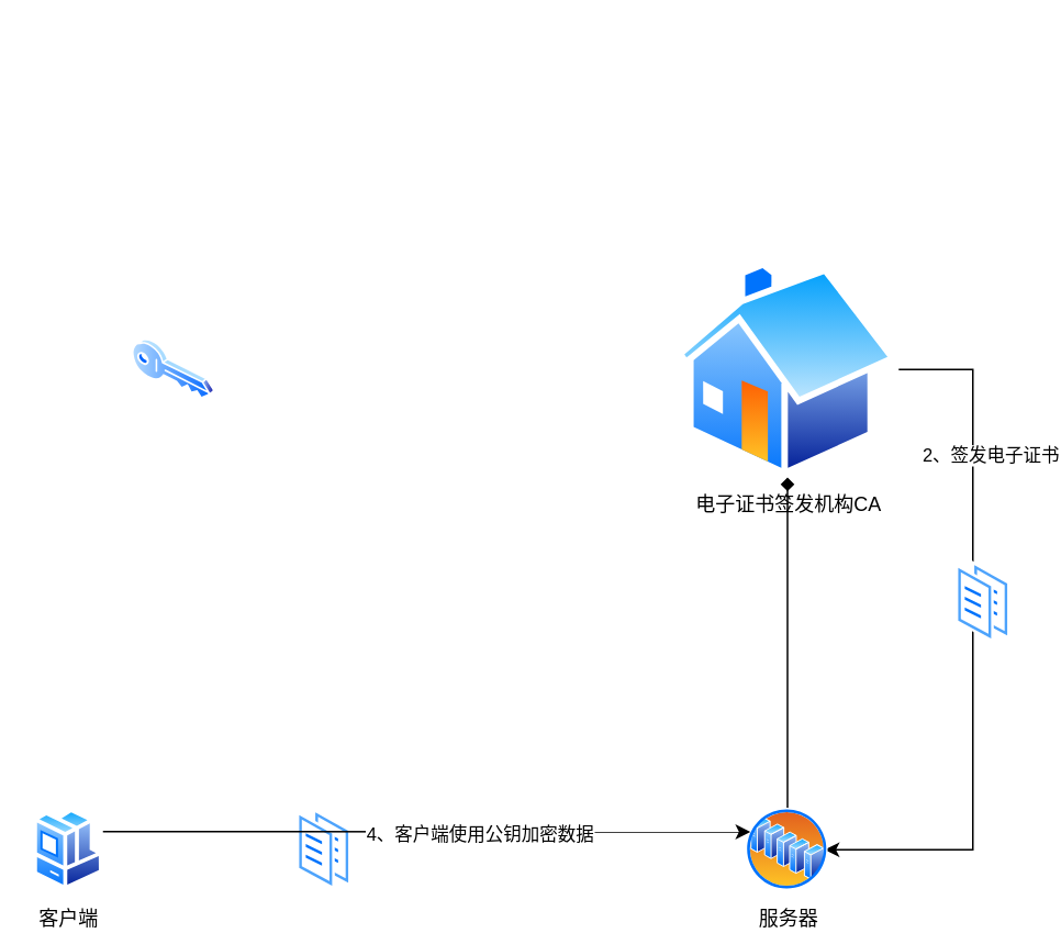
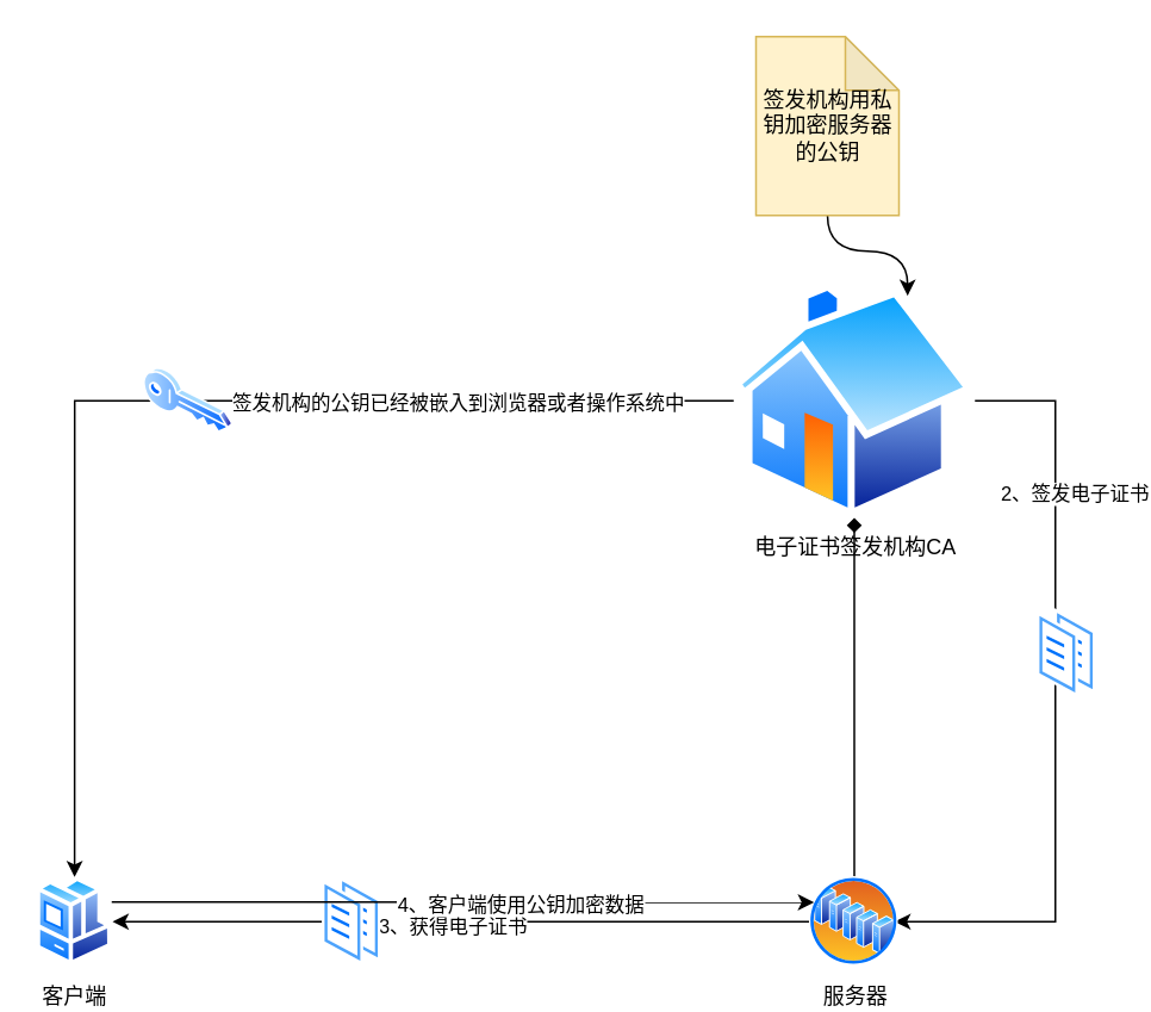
  <mxCell id="0" />
  <mxCell id="1" parent="0" />
  <mxCell id="2" style="edgeStyle=orthogonalEdgeStyle;rounded=0;orthogonalLoop=1;jettySize=auto;html=1;" edge="1" parent="1" source="6"><mxGeometry relative="1" as="geometry"><mxPoint x="500" y="515" as="targetPoint" /><Array as="points"><mxPoint x="590" y="224" /><mxPoint x="590" y="515" /><mxPoint x="500" y="515" /></Array></mxGeometry></mxCell>
  <mxCell id="3" value="2、签发电子证书" style="edgeLabel;html=1;align=center;verticalAlign=middle;resizable=0;points=[];" vertex="1" connectable="0" parent="2"><mxGeometry x="-0.23" y="-1" relative="1" as="geometry"><mxPoint x="11" y="-67" as="offset" /></mxGeometry></mxCell>
+ <mxCell id="4" style="edgeStyle=orthogonalEdgeStyle;rounded=0;orthogonalLoop=1;jettySize=auto;html=1;entryX=0.5;entryY=0;entryDx=0;entryDy=0;" edge="1" parent="1" source="6" target="14"><mxGeometry relative="1" as="geometry" /></mxCell>
+ <mxCell id="5" value="签发机构的公钥已经被嵌入到浏览器或者操作系统中" style="edgeLabel;html=1;align=center;verticalAlign=middle;resizable=0;points=[];" vertex="1" connectable="0" parent="4"><mxGeometry x="-0.512" y="1" relative="1" as="geometry"><mxPoint as="offset" /></mxGeometry></mxCell>
  <mxCell id="6" value="电子证书签发机构CA" style="aspect=fixed;perimeter=ellipsePerimeter;html=1;align=center;shadow=0;dashed=0;spacingTop=3;image;image=img/lib/active_directory/home.svg;" vertex="1" parent="1"><mxGeometry x="410" y="158.2" width="135" height="130.95" as="geometry" /></mxCell>
  <mxCell id="7" style="edgeStyle=orthogonalEdgeStyle;rounded=0;orthogonalLoop=1;jettySize=auto;html=1;exitX=0.5;exitY=0;exitDx=0;exitDy=0;entryX=0.5;entryY=1;entryDx=0;entryDy=0;endArrow=diamond;" edge="1" parent="1" source="10" target="6"><mxGeometry relative="1" as="geometry" /></mxCell>
+ <mxCell id="8" style="edgeStyle=orthogonalEdgeStyle;rounded=0;orthogonalLoop=1;jettySize=auto;html=1;entryX=1;entryY=0.5;entryDx=0;entryDy=0;" edge="1" parent="1" source="10" target="14"><mxGeometry relative="1" as="geometry" /></mxCell>
+ <mxCell id="9" value="3、获得电子证书" style="edgeLabel;html=1;align=center;verticalAlign=middle;resizable=0;points=[];" vertex="1" connectable="0" parent="8"><mxGeometry x="0.028" y="2" relative="1" as="geometry"><mxPoint as="offset" /></mxGeometry></mxCell>
  <mxCell id="10" value="服务器" style="aspect=fixed;perimeter=ellipsePerimeter;html=1;align=center;shadow=0;dashed=0;spacingTop=3;image;image=img/lib/active_directory/server_farm.svg;" vertex="1" parent="1"><mxGeometry x="452.5" y="490" width="50" height="50" as="geometry" /></mxCell>
  <mxCell id="11" value="" style="aspect=fixed;perimeter=ellipsePerimeter;html=1;align=center;shadow=0;dashed=0;spacingTop=3;image;image=img/lib/active_directory/documents.svg;" vertex="1" parent="1"><mxGeometry x="180" y="490" width="33" height="50" as="geometry" /></mxCell>
  <mxCell id="12" style="rounded=0;orthogonalLoop=1;jettySize=auto;html=1;entryX=0;entryY=0.25;entryDx=0;entryDy=0;" edge="1" parent="1" target="10"><mxGeometry relative="1" as="geometry"><mxPoint x="62" y="504" as="sourcePoint" /></mxGeometry></mxCell>
  <mxCell id="13" value="4、客户端使用公钥加密数据" style="edgeLabel;html=1;align=center;verticalAlign=middle;resizable=0;points=[];" vertex="1" connectable="0" parent="12"><mxGeometry x="0.166" y="-1" relative="1" as="geometry"><mxPoint as="offset" /></mxGeometry></mxCell>
  <mxCell id="14" value="客户端" style="aspect=fixed;perimeter=ellipsePerimeter;html=1;align=center;shadow=0;dashed=0;spacingTop=3;image;image=img/lib/active_directory/workstation_client.svg;" vertex="1" parent="1"><mxGeometry x="20" y="490" width="42.5" height="50" as="geometry" /></mxCell>
  <mxCell id="15" value="" style="aspect=fixed;perimeter=ellipsePerimeter;html=1;align=center;shadow=0;dashed=0;spacingTop=3;image;image=img/lib/active_directory/documents.svg;" vertex="1" parent="1"><mxGeometry x="580" y="340" width="33" height="50" as="geometry" /></mxCell>
  <mxCell id="16" value="" style="aspect=fixed;perimeter=ellipsePerimeter;html=1;align=center;shadow=0;dashed=0;spacingTop=3;image;image=img/lib/active_directory/key.svg;" vertex="1" parent="1"><mxGeometry x="80" y="205.18" width="50" height="37" as="geometry" /></mxCell>
+ <mxCell id="17" style="edgeStyle=orthogonalEdgeStyle;curved=1;rounded=0;orthogonalLoop=1;jettySize=auto;html=1;entryX=0.75;entryY=0;entryDx=0;entryDy=0;" edge="1" parent="1" source="18" target="6"><mxGeometry relative="1" as="geometry" /></mxCell>
+ <mxCell id="18" value="签发机构用私钥加密服务器的公钥" style="shape=note;whiteSpace=wrap;html=1;backgroundOutline=1;darkOpacity=0.05;fillColor=#fff2cc;strokeColor=#d6b656;" vertex="1" parent="1"><mxGeometry x="422.5" y="20" width="80" height="100" as="geometry" /></mxCell>
